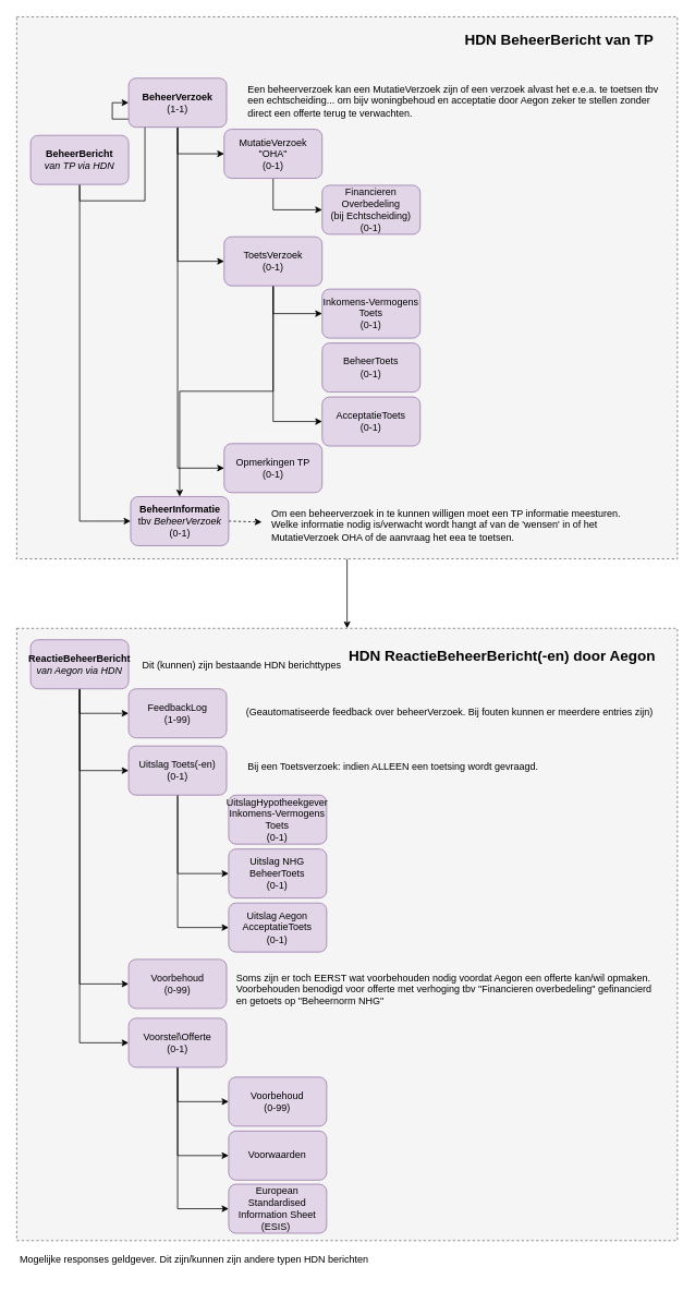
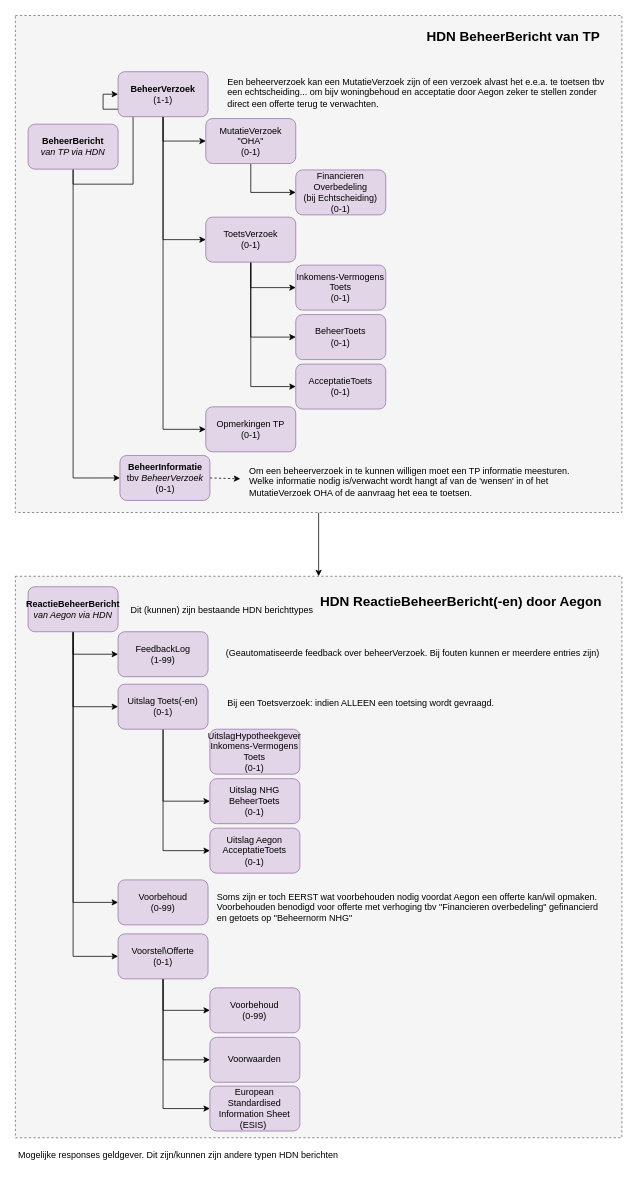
  <mxCell id="0" />
  <mxCell id="1" parent="0" />
  <mxCell id="2" style="edgeStyle=orthogonalEdgeStyle;rounded=0;orthogonalLoop=1;jettySize=auto;html=1;exitX=0.5;exitY=1;exitDx=0;exitDy=0;entryX=0.5;entryY=0;entryDx=0;entryDy=0;strokeColor=#000000;" parent="1" source="3" target="9" edge="1"><mxGeometry relative="1" as="geometry" /></mxCell>
  <mxCell id="3" value="" style="rounded=0;whiteSpace=wrap;html=1;fillColor=#f5f5f5;dashed=1;strokeColor=#666666;fontColor=#333333;" parent="1" vertex="1"><mxGeometry x="20" y="20" width="809" height="663" as="geometry" /></mxCell>
  <mxCell id="4" style="edgeStyle=orthogonalEdgeStyle;rounded=0;orthogonalLoop=1;jettySize=auto;html=1;exitX=0.5;exitY=1;exitDx=0;exitDy=0;entryX=0;entryY=0.5;entryDx=0;entryDy=0;fillColor=#e1d5e7;strokeColor=#000000;" parent="1" source="6" target="36" edge="1"><mxGeometry relative="1" as="geometry"><mxPoint x="60" y="-225" as="targetPoint" /></mxGeometry></mxCell>
  <mxCell id="5" style="edgeStyle=orthogonalEdgeStyle;rounded=0;orthogonalLoop=1;jettySize=auto;html=1;exitX=0.5;exitY=1;exitDx=0;exitDy=0;entryX=0;entryY=0.5;entryDx=0;entryDy=0;fillColor=#e1d5e7;strokeColor=#000000;" parent="1" source="6" target="8" edge="1"><mxGeometry relative="1" as="geometry" /></mxCell>
  <mxCell id="6" value="&lt;b&gt;BeheerBericht&lt;br&gt;&lt;/b&gt;&lt;i&gt;van TP via HDN&lt;/i&gt;" style="rounded=1;whiteSpace=wrap;html=1;fillColor=#e1d5e7;strokeColor=#9673a6;" parent="1" vertex="1"><mxGeometry x="37" y="165" width="120" height="60" as="geometry" /></mxCell>
  <mxCell id="7" style="rounded=0;orthogonalLoop=1;jettySize=auto;html=1;exitX=1;exitY=0.5;exitDx=0;exitDy=0;dashed=1;" parent="1" source="8" edge="1"><mxGeometry relative="1" as="geometry"><mxPoint x="320" y="638" as="targetPoint" /></mxGeometry></mxCell>
  <mxCell id="8" value="&lt;b&gt;BeheerInformatie&lt;br&gt;&lt;/b&gt;tbv &lt;i&gt;BeheerVerzoek&lt;/i&gt;&lt;br&gt;(0-1)" style="rounded=1;whiteSpace=wrap;html=1;fontStyle=0;fillColor=#e1d5e7;strokeColor=#9673a6;" parent="1" vertex="1"><mxGeometry x="159.5" y="606.87" width="120" height="60" as="geometry" /></mxCell>
  <mxCell id="9" value="" style="rounded=0;whiteSpace=wrap;html=1;fillColor=#f5f5f5;dashed=1;strokeColor=#666666;fontColor=#333333;" parent="1" vertex="1"><mxGeometry x="20" y="768" width="809" height="749" as="geometry" /></mxCell>
  <mxCell id="10" value="Voorbehoud&lt;br&gt;(0-99)" style="rounded=1;whiteSpace=wrap;html=1;fontStyle=0;fillColor=#e1d5e7;strokeColor=#9673a6;" parent="1" vertex="1"><mxGeometry x="279.497" y="1317" width="120" height="60" as="geometry" /></mxCell>
  <mxCell id="11" style="edgeStyle=orthogonalEdgeStyle;rounded=0;orthogonalLoop=1;jettySize=auto;html=1;exitX=0.5;exitY=1;exitDx=0;exitDy=0;entryX=0;entryY=0.5;entryDx=0;entryDy=0;strokeColor=#000000;" parent="1" source="16" target="17" edge="1"><mxGeometry relative="1" as="geometry" /></mxCell>
  <mxCell id="12" style="edgeStyle=orthogonalEdgeStyle;rounded=0;orthogonalLoop=1;jettySize=auto;html=1;exitX=0.5;exitY=1;exitDx=0;exitDy=0;entryX=0;entryY=0.5;entryDx=0;entryDy=0;strokeColor=#000000;" parent="1" source="21" target="10" edge="1"><mxGeometry relative="1" as="geometry" /></mxCell>
  <mxCell id="13" style="edgeStyle=orthogonalEdgeStyle;rounded=0;orthogonalLoop=1;jettySize=auto;html=1;exitX=0.5;exitY=1;exitDx=0;exitDy=0;entryX=0;entryY=0.5;entryDx=0;entryDy=0;" parent="1" source="16" target="28" edge="1"><mxGeometry relative="1" as="geometry" /></mxCell>
  <mxCell id="14" style="edgeStyle=orthogonalEdgeStyle;rounded=0;orthogonalLoop=1;jettySize=auto;html=1;exitX=0.5;exitY=1;exitDx=0;exitDy=0;entryX=0;entryY=0.5;entryDx=0;entryDy=0;" parent="1" source="16" target="25" edge="1"><mxGeometry relative="1" as="geometry" /></mxCell>
  <mxCell id="15" style="edgeStyle=orthogonalEdgeStyle;rounded=0;orthogonalLoop=1;jettySize=auto;html=1;exitX=0.5;exitY=1;exitDx=0;exitDy=0;entryX=0;entryY=0.5;entryDx=0;entryDy=0;" parent="1" source="16" target="21" edge="1"><mxGeometry relative="1" as="geometry" /></mxCell>
  <mxCell id="16" value="&lt;b&gt;ReactieBeheerBericht&lt;/b&gt;&lt;br&gt;&lt;i&gt;van Aegon&amp;nbsp;via HDN&lt;/i&gt;&lt;span&gt;&lt;br&gt;&lt;/span&gt;" style="rounded=1;whiteSpace=wrap;html=1;fontStyle=0;fillColor=#e1d5e7;strokeColor=#9673a6;" parent="1" vertex="1"><mxGeometry x="37" y="782" width="120" height="60" as="geometry" /></mxCell>
  <mxCell id="17" value="FeedbackLog&lt;br&gt;(1-99)" style="rounded=1;whiteSpace=wrap;html=1;fontStyle=0;fillColor=#e1d5e7;strokeColor=#9673a6;" parent="1" vertex="1"><mxGeometry x="156.997" y="842" width="120" height="60" as="geometry" /></mxCell>
  <mxCell id="18" value="UitslagHypotheekgever&lt;br&gt;Inkomens-Vermogens&lt;br&gt;Toets&lt;br&gt;(0-1)" style="rounded=1;whiteSpace=wrap;html=1;fontStyle=0;fillColor=#e1d5e7;strokeColor=#9673a6;" parent="1" vertex="1"><mxGeometry x="279.497" y="972" width="120" height="60" as="geometry" /></mxCell>
  <mxCell id="19" style="edgeStyle=orthogonalEdgeStyle;rounded=0;orthogonalLoop=1;jettySize=auto;html=1;exitX=0.5;exitY=1;exitDx=0;exitDy=0;entryX=0;entryY=0.5;entryDx=0;entryDy=0;" parent="1" source="21" target="23" edge="1"><mxGeometry relative="1" as="geometry" /></mxCell>
  <mxCell id="20" style="edgeStyle=orthogonalEdgeStyle;rounded=0;orthogonalLoop=1;jettySize=auto;html=1;exitX=0.5;exitY=1;exitDx=0;exitDy=0;entryX=0;entryY=0.5;entryDx=0;entryDy=0;" parent="1" source="21" target="24" edge="1"><mxGeometry relative="1" as="geometry" /></mxCell>
  <mxCell id="21" value="Voorstel\Offerte&lt;br&gt;(0-1)" style="rounded=1;whiteSpace=wrap;html=1;fontStyle=0;fillColor=#e1d5e7;strokeColor=#9673a6;" parent="1" vertex="1"><mxGeometry x="156.997" y="1245" width="120" height="60" as="geometry" /></mxCell>
  <mxCell id="22" value="Mogelijke responses geldgever. Dit zijn/kunnen zijn andere typen HDN berichten" style="text;html=1;" parent="1" vertex="1"><mxGeometry x="22" y="1527" width="220" height="30" as="geometry" /></mxCell>
  <mxCell id="23" value="Voorwaarden" style="rounded=1;whiteSpace=wrap;html=1;fontStyle=0;fillColor=#e1d5e7;strokeColor=#9673a6;" parent="1" vertex="1"><mxGeometry x="279.497" y="1383" width="120" height="60" as="geometry" /></mxCell>
  <mxCell id="24" value="European Standardised Information Sheet (ESIS)&amp;nbsp;" style="rounded=1;whiteSpace=wrap;html=1;fontStyle=0;fillColor=#e1d5e7;strokeColor=#9673a6;" parent="1" vertex="1"><mxGeometry x="279.497" y="1448" width="120" height="60" as="geometry" /></mxCell>
  <mxCell id="25" value="Voorbehoud&lt;br&gt;(0-99)" style="rounded=1;whiteSpace=wrap;html=1;fontStyle=0;fillColor=#e1d5e7;strokeColor=#9673a6;" parent="1" vertex="1"><mxGeometry x="156.997" y="1173" width="120" height="60" as="geometry" /></mxCell>
  <mxCell id="26" style="edgeStyle=orthogonalEdgeStyle;rounded=0;orthogonalLoop=1;jettySize=auto;html=1;exitX=0.5;exitY=1;exitDx=0;exitDy=0;entryX=0;entryY=0.5;entryDx=0;entryDy=0;" parent="1" source="28" target="29" edge="1"><mxGeometry relative="1" as="geometry" /></mxCell>
  <mxCell id="27" style="edgeStyle=orthogonalEdgeStyle;rounded=0;orthogonalLoop=1;jettySize=auto;html=1;exitX=0.5;exitY=1;exitDx=0;exitDy=0;entryX=0;entryY=0.5;entryDx=0;entryDy=0;" parent="1" source="28" target="30" edge="1"><mxGeometry relative="1" as="geometry" /></mxCell>
  <mxCell id="28" value="Uitslag Toets(-en)&lt;br&gt;(0-1)" style="rounded=1;whiteSpace=wrap;html=1;fontStyle=0;fillColor=#e1d5e7;strokeColor=#9673a6;" parent="1" vertex="1"><mxGeometry x="156.997" y="912" width="120" height="60" as="geometry" /></mxCell>
  <mxCell id="29" value="Uitslag NHG&lt;br&gt;BeheerToets&lt;br&gt;(0-1)" style="rounded=1;whiteSpace=wrap;html=1;fontStyle=0;fillColor=#e1d5e7;strokeColor=#9673a6;" parent="1" vertex="1"><mxGeometry x="279.497" y="1038" width="120" height="60" as="geometry" /></mxCell>
  <mxCell id="30" value="Uitslag Aegon AcceptatieToets&lt;br&gt;(0-1)" style="rounded=1;whiteSpace=wrap;html=1;fontStyle=0;fillColor=#e1d5e7;strokeColor=#9673a6;" parent="1" vertex="1"><mxGeometry x="279.497" y="1104" width="120" height="60" as="geometry" /></mxCell>
  <mxCell id="31" value="(Geautomatiseerde feedback over beheerVerzoek. Bij fouten kunnen er meerdere entries zijn)" style="text;html=1;" parent="1" vertex="1"><mxGeometry x="298.75" y="857" width="220" height="30" as="geometry" /></mxCell>
  <mxCell id="32" value="Bij een Toetsverzoek: indien ALLEEN een toetsing wordt gevraagd." style="text;html=1;" parent="1" vertex="1"><mxGeometry x="300.5" y="924" width="396.5" height="30" as="geometry" /></mxCell>
  <mxCell id="33" value="" style="edgeStyle=orthogonalEdgeStyle;rounded=0;orthogonalLoop=1;jettySize=auto;html=1;exitX=0.5;exitY=1;exitDx=0;exitDy=0;entryX=0;entryY=0.5;entryDx=0;entryDy=0;fillColor=#e1d5e7;strokeColor=#000000;" parent="1" source="36" target="38" edge="1"><mxGeometry relative="1" as="geometry" /></mxCell>
  <mxCell id="34" style="edgeStyle=orthogonalEdgeStyle;rounded=0;orthogonalLoop=1;jettySize=auto;html=1;exitX=0.5;exitY=1;exitDx=0;exitDy=0;entryX=0;entryY=0.5;entryDx=0;entryDy=0;fillColor=#e1d5e7;strokeColor=#000000;" parent="1" source="36" target="42" edge="1"><mxGeometry relative="1" as="geometry" /></mxCell>
  <mxCell id="35" style="edgeStyle=orthogonalEdgeStyle;rounded=0;orthogonalLoop=1;jettySize=auto;html=1;exitX=0.5;exitY=1;exitDx=0;exitDy=0;entryX=0;entryY=0.5;entryDx=0;entryDy=0;fillColor=#e1d5e7;strokeColor=#000000;" parent="1" source="36" target="44" edge="1"><mxGeometry relative="1" as="geometry" /></mxCell>
  <mxCell id="36" value="&lt;b&gt;BeheerVerzoek&lt;br&gt;&lt;/b&gt;(1-1)&lt;span&gt;&lt;br&gt;&lt;/span&gt;" style="rounded=1;whiteSpace=wrap;html=1;fontStyle=0;fillColor=#e1d5e7;strokeColor=#9673a6;" parent="1" vertex="1"><mxGeometry x="157" y="95" width="120" height="60" as="geometry" /></mxCell>
  <mxCell id="37" style="edgeStyle=orthogonalEdgeStyle;rounded=0;orthogonalLoop=1;jettySize=auto;html=1;exitX=0.5;exitY=1;exitDx=0;exitDy=0;entryX=0;entryY=0.5;entryDx=0;entryDy=0;fillColor=#e1d5e7;strokeColor=#000000;" parent="1" source="38" target="43" edge="1"><mxGeometry relative="1" as="geometry" /></mxCell>
  <mxCell id="38" value="&lt;span&gt;MutatieVerzoek&lt;br&gt;&quot;OHA&quot;&lt;br&gt;(0-1)&lt;br&gt;&lt;/span&gt;" style="rounded=1;whiteSpace=wrap;html=1;fontStyle=0;fillColor=#e1d5e7;strokeColor=#9673a6;" parent="1" vertex="1"><mxGeometry x="273.997" y="157.5" width="120" height="60" as="geometry" /></mxCell>
  <mxCell id="39" style="edgeStyle=orthogonalEdgeStyle;rounded=0;orthogonalLoop=1;jettySize=auto;html=1;exitX=0.5;exitY=1;exitDx=0;exitDy=0;entryX=0;entryY=0.5;entryDx=0;entryDy=0;fillColor=#e1d5e7;strokeColor=#000000;" parent="1" source="42" target="45" edge="1"><mxGeometry relative="1" as="geometry"><mxPoint x="393.997" y="392" as="targetPoint" /></mxGeometry></mxCell>
- <mxCell id="40" style="edgeStyle=orthogonalEdgeStyle;rounded=0;orthogonalLoop=1;jettySize=auto;html=1;exitX=0.5;exitY=1;exitDx=0;exitDy=0;" parent="1" source="42" target="8" edge="1"><mxGeometry relative="1" as="geometry" /></mxCell>
+ <mxCell id="40" style="edgeStyle=orthogonalEdgeStyle;rounded=0;orthogonalLoop=1;jettySize=auto;html=1;exitX=0.5;exitY=1;exitDx=0;exitDy=0;entryX=0;entryY=0.5;entryDx=0;entryDy=0;" parent="1" source="42" target="46" edge="1"><mxGeometry relative="1" as="geometry" /></mxCell>
  <mxCell id="41" style="edgeStyle=orthogonalEdgeStyle;rounded=0;orthogonalLoop=1;jettySize=auto;html=1;exitX=0.5;exitY=1;exitDx=0;exitDy=0;entryX=0;entryY=0.5;entryDx=0;entryDy=0;strokeColor=#000000;" parent="1" source="42" target="47" edge="1"><mxGeometry relative="1" as="geometry" /></mxCell>
  <mxCell id="42" value="&lt;span&gt;ToetsVerzoek&lt;br&gt;(0-1)&lt;br&gt;&lt;/span&gt;" style="rounded=1;whiteSpace=wrap;html=1;fontStyle=0;fillColor=#e1d5e7;strokeColor=#9673a6;" parent="1" vertex="1"><mxGeometry x="273.997" y="289" width="120" height="60" as="geometry" /></mxCell>
  <mxCell id="43" value="&lt;span&gt;Financieren Overbedeling&lt;br&gt;(bij Echtscheiding)&lt;br&gt;(0-1)&lt;br&gt;&lt;/span&gt;" style="rounded=1;whiteSpace=wrap;html=1;fontStyle=0;fillColor=#e1d5e7;strokeColor=#9673a6;" parent="1" vertex="1"><mxGeometry x="393.997" y="226" width="120" height="60" as="geometry" /></mxCell>
  <mxCell id="44" value="&lt;span&gt;Opmerkingen TP&lt;br&gt;(0-1)&lt;br&gt;&lt;/span&gt;" style="rounded=1;whiteSpace=wrap;html=1;fontStyle=0;fillColor=#e1d5e7;strokeColor=#9673a6;" parent="1" vertex="1"><mxGeometry x="273.997" y="542" width="120" height="60" as="geometry" /></mxCell>
  <mxCell id="45" value="Inkomens-Vermogens&lt;br&gt;Toets&lt;br&gt;(0-1)" style="rounded=1;whiteSpace=wrap;html=1;fontStyle=0;fillColor=#e1d5e7;strokeColor=#9673a6;" parent="1" vertex="1"><mxGeometry x="393.997" y="353" width="120" height="60" as="geometry" /></mxCell>
  <mxCell id="46" value="BeheerToets&lt;br&gt;(0-1)" style="rounded=1;whiteSpace=wrap;html=1;fontStyle=0;fillColor=#e1d5e7;strokeColor=#9673a6;" parent="1" vertex="1"><mxGeometry x="393.997" y="419" width="120" height="60" as="geometry" /></mxCell>
  <mxCell id="47" value="AcceptatieToets&lt;br&gt;(0-1)" style="rounded=1;whiteSpace=wrap;html=1;fontStyle=0;fillColor=#e1d5e7;strokeColor=#9673a6;" parent="1" vertex="1"><mxGeometry x="393.997" y="485" width="120" height="60" as="geometry" /></mxCell>
  <mxCell id="48" value="Een beheerverzoek kan een MutatieVerzoek zijn of een verzoek alvast het e.e.a. te toetsen tbv&lt;br&gt;een echtscheiding... om bijv woningbehoud en acceptatie door Aegon zeker te stellen zonder&lt;br&gt;direct een offerte terug te verwachten." style="text;html=1;" parent="1" vertex="1"><mxGeometry x="300.5" y="95" width="490" height="30" as="geometry" /></mxCell>
  <mxCell id="49" value="HDN BeheerBericht van TP" style="text;html=1;fontStyle=1;fontSize=18;" parent="1" vertex="1"><mxGeometry x="567" y="31" width="199" height="28" as="geometry" /></mxCell>
  <mxCell id="50" value="HDN ReactieBeheerBericht(-en) door Aegon" style="text;html=1;fontStyle=1;fontSize=18;" parent="1" vertex="1"><mxGeometry x="425" y="785" width="249.5" height="28" as="geometry" /></mxCell>
  <mxCell id="51" value="Om een beheerverzoek in te kunnen willigen moet een TP informatie meesturen.&amp;nbsp;&lt;br&gt;Welke informatie nodig is/verwacht wordt hangt af van de 'wensen' in of het&lt;br&gt;MutatieVerzoek OHA of de aanvraag het eea te toetsen." style="text;html=1;" parent="1" vertex="1"><mxGeometry x="330" y="614" width="490" height="30" as="geometry" /></mxCell>
  <mxCell id="52" value="Soms zijn er toch EERST wat voorbehouden nodig voordat Aegon een offerte kan/wil opmaken.&lt;br&gt;Voorbehouden benodigd voor offerte met verhoging tbv &quot;Financieren overbedeling&quot; gefinancierd&lt;br&gt;en getoets op &quot;Beheernorm NHG&quot;" style="text;html=1;" parent="1" vertex="1"><mxGeometry x="287" y="1182" width="542" height="30" as="geometry" /></mxCell>
  <mxCell id="53" value="Dit (kunnen) zijn bestaande HDN berichttypes" style="text;html=1;" parent="1" vertex="1"><mxGeometry x="172" y="800" width="220" height="30" as="geometry" /></mxCell>
